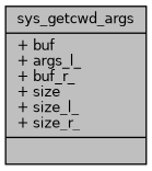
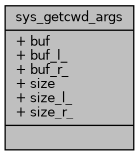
  digraph {
-   n1 [color=black fillcolor=grey75 fontcolor=black fontname=Helvetica fontsize=10 height=0.2 label="{sys_getcwd_args\n|+ buf\l+ args_l_\l+ buf_r_\l+ size\l+ size_l_\l+ size_r_\l|}" shape=record style=filled width=0.4]
+   n1 [color=black fillcolor=grey75 fontcolor=black fontname=Helvetica fontsize=10 height=0.2 label="{sys_getcwd_args\n|+ buf\l+ buf_l_\l+ buf_r_\l+ size\l+ size_l_\l+ size_r_\l|}" shape=record style=filled width=0.4]
  }
